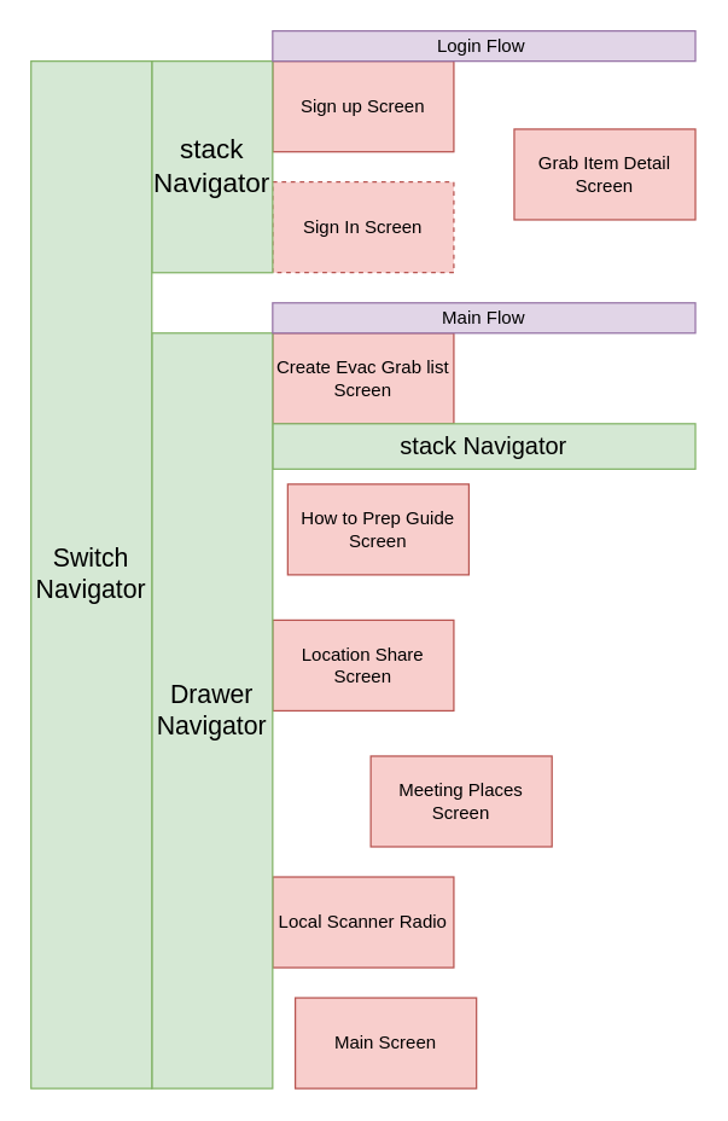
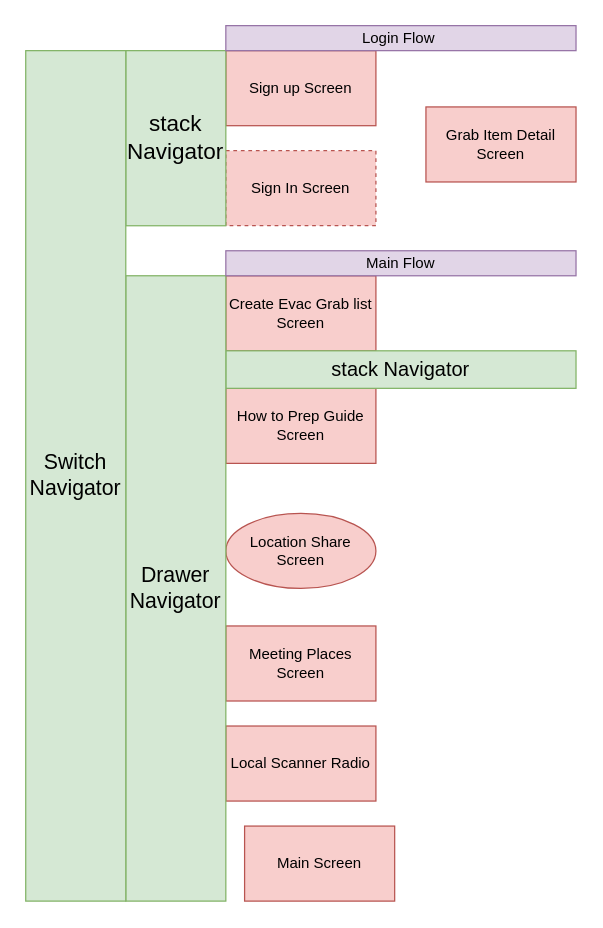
  <mxCell id="0" />
  <mxCell id="1" parent="0" />
  <mxCell id="2" value="Create Evac Grab list Screen" style="rounded=0;whiteSpace=wrap;html=1;fillColor=#f8cecc;strokeColor=#b85450;" vertex="1" parent="1"><mxGeometry x="180" y="220" width="120" height="60" as="geometry" /></mxCell>
- <mxCell id="3" value="How to Prep Guide Screen" style="rounded=0;whiteSpace=wrap;html=1;fillColor=#f8cecc;strokeColor=#b85450;" vertex="1" parent="1"><mxGeometry x="190" y="320" width="120" height="60" as="geometry" /></mxCell>
- <mxCell id="4" value="Location Share Screen" style="rounded=0;whiteSpace=wrap;html=1;fillColor=#f8cecc;strokeColor=#b85450;" vertex="1" parent="1"><mxGeometry x="180" y="410" width="120" height="60" as="geometry" /></mxCell>
- <mxCell id="5" value="Meeting Places Screen" style="rounded=0;whiteSpace=wrap;html=1;fillColor=#f8cecc;strokeColor=#b85450;" vertex="1" parent="1"><mxGeometry x="245" y="500" width="120" height="60" as="geometry" /></mxCell>
+ <mxCell id="3" value="How to Prep Guide Screen" style="rounded=0;whiteSpace=wrap;html=1;fillColor=#f8cecc;strokeColor=#b85450;" vertex="1" parent="1"><mxGeometry x="180" y="310" width="120" height="60" as="geometry" /></mxCell>
+ <mxCell id="4" value="Location Share Screen" style="ellipse;whiteSpace=wrap;html=1;fillColor=#f8cecc;strokeColor=#b85450;" vertex="1" parent="1"><mxGeometry x="180" y="410" width="120" height="60" as="geometry" /></mxCell>
+ <mxCell id="5" value="Meeting Places Screen" style="rounded=0;whiteSpace=wrap;html=1;fillColor=#f8cecc;strokeColor=#b85450;" vertex="1" parent="1"><mxGeometry x="180" y="500" width="120" height="60" as="geometry" /></mxCell>
  <mxCell id="6" value="Local Scanner Radio" style="rounded=0;whiteSpace=wrap;html=1;fillColor=#f8cecc;strokeColor=#b85450;" vertex="1" parent="1"><mxGeometry x="180" y="580" width="120" height="60" as="geometry" /></mxCell>
  <mxCell id="7" value="Grab Item Detail Screen" style="rounded=0;whiteSpace=wrap;html=1;fillColor=#f8cecc;strokeColor=#b85450;" vertex="1" parent="1"><mxGeometry x="340" y="85" width="120" height="60" as="geometry" /></mxCell>
  <mxCell id="8" value="&lt;font style=&quot;font-size: 16px&quot;&gt;stack Navigator&lt;/font&gt;" style="rounded=0;whiteSpace=wrap;html=1;fillColor=#d5e8d4;strokeColor=#82b366;" vertex="1" parent="1"><mxGeometry x="180" y="280" width="280" height="30" as="geometry" /></mxCell>
  <mxCell id="9" value="&lt;font style=&quot;font-size: 17px&quot;&gt;Drawer &lt;br&gt;Navigator&lt;/font&gt;" style="rounded=0;whiteSpace=wrap;html=1;fillColor=#d5e8d4;strokeColor=#82b366;" vertex="1" parent="1"><mxGeometry x="100" y="220" width="80" height="500" as="geometry" /></mxCell>
  <mxCell id="10" value="Main Flow" style="rounded=0;whiteSpace=wrap;html=1;fillColor=#e1d5e7;strokeColor=#9673a6;" vertex="1" parent="1"><mxGeometry x="180" y="200" width="280" height="20" as="geometry" /></mxCell>
  <mxCell id="11" value="Sign up Screen" style="rounded=0;whiteSpace=wrap;html=1;fillColor=#f8cecc;strokeColor=#b85450;" vertex="1" parent="1"><mxGeometry x="180" y="40" width="120" height="60" as="geometry" /></mxCell>
  <mxCell id="12" value="Sign In Screen" style="rounded=0;whiteSpace=wrap;html=1;fillColor=#f8cecc;strokeColor=#b85450;dashed=1;" vertex="1" parent="1"><mxGeometry x="180" y="120" width="120" height="60" as="geometry" /></mxCell>
  <mxCell id="13" value="&lt;font style=&quot;font-size: 18px&quot;&gt;stack &lt;br&gt;Navigator&lt;/font&gt;" style="rounded=0;whiteSpace=wrap;html=1;fillColor=#d5e8d4;strokeColor=#82b366;" vertex="1" parent="1"><mxGeometry x="100" y="40" width="80" height="140" as="geometry" /></mxCell>
  <mxCell id="14" value="Login Flow&amp;nbsp;" style="rounded=0;whiteSpace=wrap;html=1;fillColor=#e1d5e7;strokeColor=#9673a6;" vertex="1" parent="1"><mxGeometry x="180" y="20" width="280" height="20" as="geometry" /></mxCell>
  <mxCell id="15" value="&lt;span style=&quot;font-size: 17px&quot;&gt;Switch Navigator&lt;/span&gt;" style="rounded=0;whiteSpace=wrap;html=1;fillColor=#d5e8d4;strokeColor=#82b366;" vertex="1" parent="1"><mxGeometry x="20" y="40" width="80" height="680" as="geometry" /></mxCell>
  <mxCell id="16" value="Main Screen" style="rounded=0;whiteSpace=wrap;html=1;fillColor=#f8cecc;strokeColor=#b85450;" vertex="1" parent="1"><mxGeometry x="195" y="660" width="120" height="60" as="geometry" /></mxCell>
